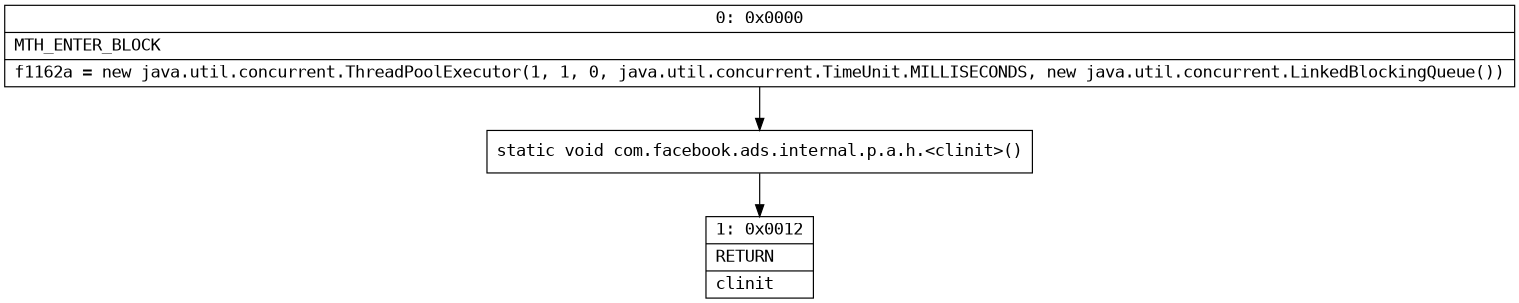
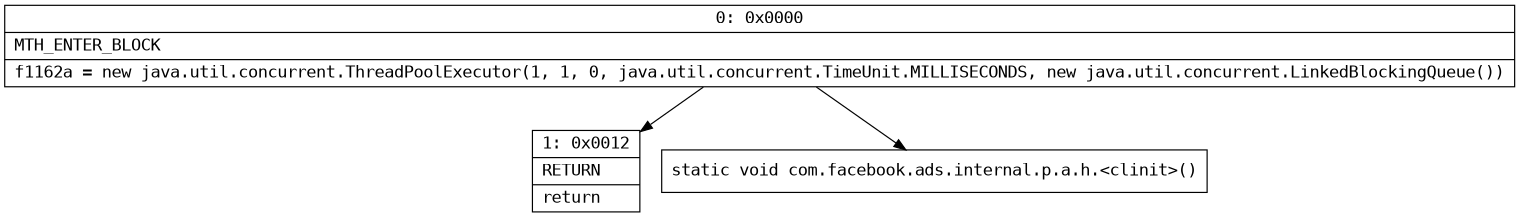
  digraph {
    fontname="DejaVu Sans Mono"
    node [fontname="DejaVu Sans Mono" shape=record]
    edge [fontname="DejaVu Sans Mono"]
    n1 [label="{0\:\ 0x0000|MTH_ENTER_BLOCK\l|f1162a = new java.util.concurrent.ThreadPoolExecutor(1, 1, 0, java.util.concurrent.TimeUnit.MILLISECONDS, new java.util.concurrent.LinkedBlockingQueue())\l}"]
-   n2 [label="{1\:\ 0x0012|RETURN\l|clinit\l}"]
+   n2 [label="{1\:\ 0x0012|RETURN\l|return\l}"]
    n3 [label="{static void com.facebook.ads.internal.p.a.h.\<clinit\>() }"]
-   n3 -> n2
+   n1 -> n2
    n1 -> n3
  }
